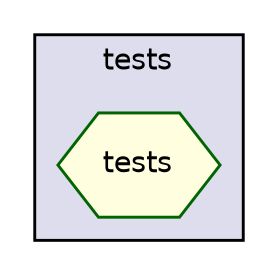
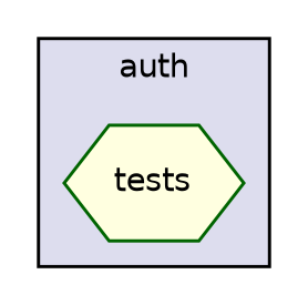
  digraph {
    compound=true
    n1 [fillcolor=lightyellow fontname=Helvetica fontsize=10 label=tests pencolor=black shape=hexagon style=filled color=darkgreen]
    subgraph cluster_1 {
      bgcolor="#ddddee"
      fontname=Helvetica
      fontsize=10
-     label=tests
+     label=auth
      pencolor=black
      n1
    }
  }
